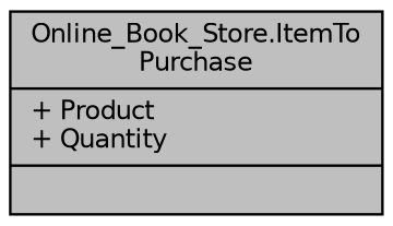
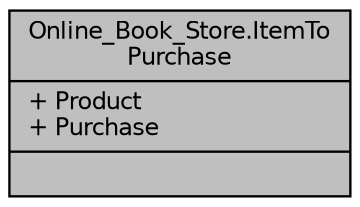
  digraph {
-   n1 [color=black fillcolor=grey75 fontcolor=black fontname=Helvetica fontsize=10 height=0.2 label="{Online_Book_Store.ItemTo\lPurchase\n|+ Product\l+ Quantity\l|}" shape=record style=filled width=0.4]
+   n1 [color=black fillcolor=grey75 fontcolor=black fontname=Helvetica fontsize=10 height=0.2 label="{Online_Book_Store.ItemTo\lPurchase\n|+ Product\l+ Purchase\l|}" shape=record style=filled width=0.4]
  }
